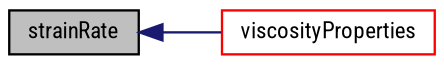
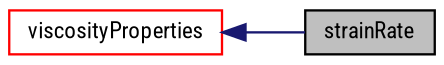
  digraph {
    rankdir=LR
    fontname="Roboto Condensed"
    node [fontname="Roboto Condensed" fontsize=10 shape=record]
    n1 [color=black fillcolor=grey75 fontcolor=black height=0.2 label=strainRate style=filled width=0.4]
    n2 [color=red height=0.2 label=viscosityProperties width=0.4]
-   n1 -> n2 [color=midnightblue dir=back fontname="Roboto Condensed" fontsize=10 labelfontname=FreeSans labelfontsize=10 style=solid]
+   n2 -> n1 [color=midnightblue dir=back fontname="Roboto Condensed" fontsize=10 labelfontname=FreeSans labelfontsize=10 style=solid]
  }
